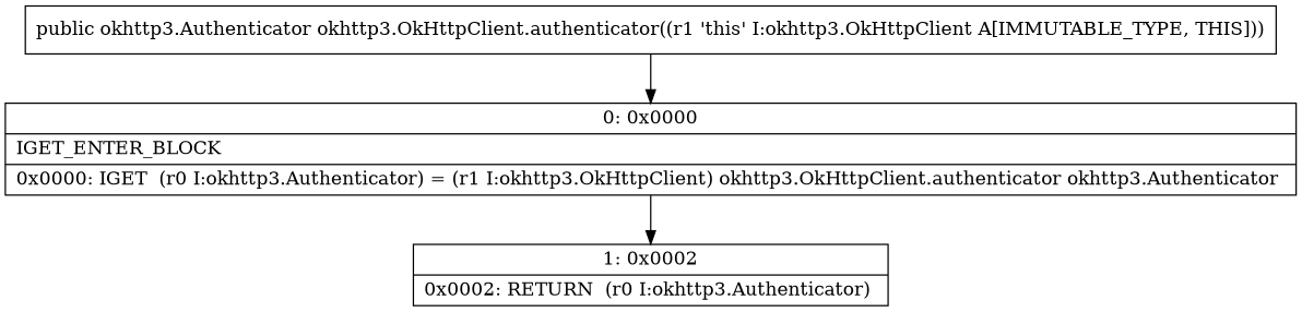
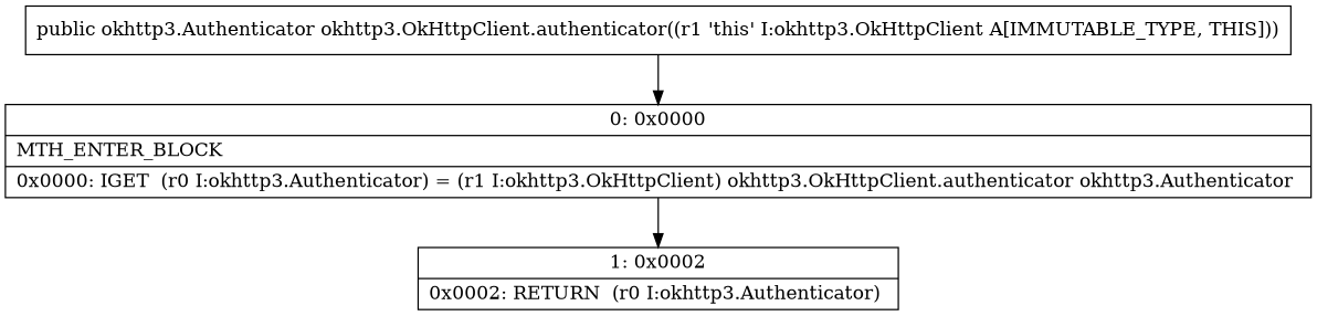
  digraph {
    node [shape=record]
-   n1 [label="{0\:\ 0x0000|IGET_ENTER_BLOCK\l|0x0000: IGET  (r0 I:okhttp3.Authenticator) = (r1 I:okhttp3.OkHttpClient) okhttp3.OkHttpClient.authenticator okhttp3.Authenticator \l}"]
+   n1 [label="{0\:\ 0x0000|MTH_ENTER_BLOCK\l|0x0000: IGET  (r0 I:okhttp3.Authenticator) = (r1 I:okhttp3.OkHttpClient) okhttp3.OkHttpClient.authenticator okhttp3.Authenticator \l}"]
    n2 [label="{1\:\ 0x0002|0x0002: RETURN  (r0 I:okhttp3.Authenticator) \l}"]
    n3 [label="{public okhttp3.Authenticator okhttp3.OkHttpClient.authenticator((r1 'this' I:okhttp3.OkHttpClient A[IMMUTABLE_TYPE, THIS])) }"]
    n1 -> n2
    n3 -> n1
  }
